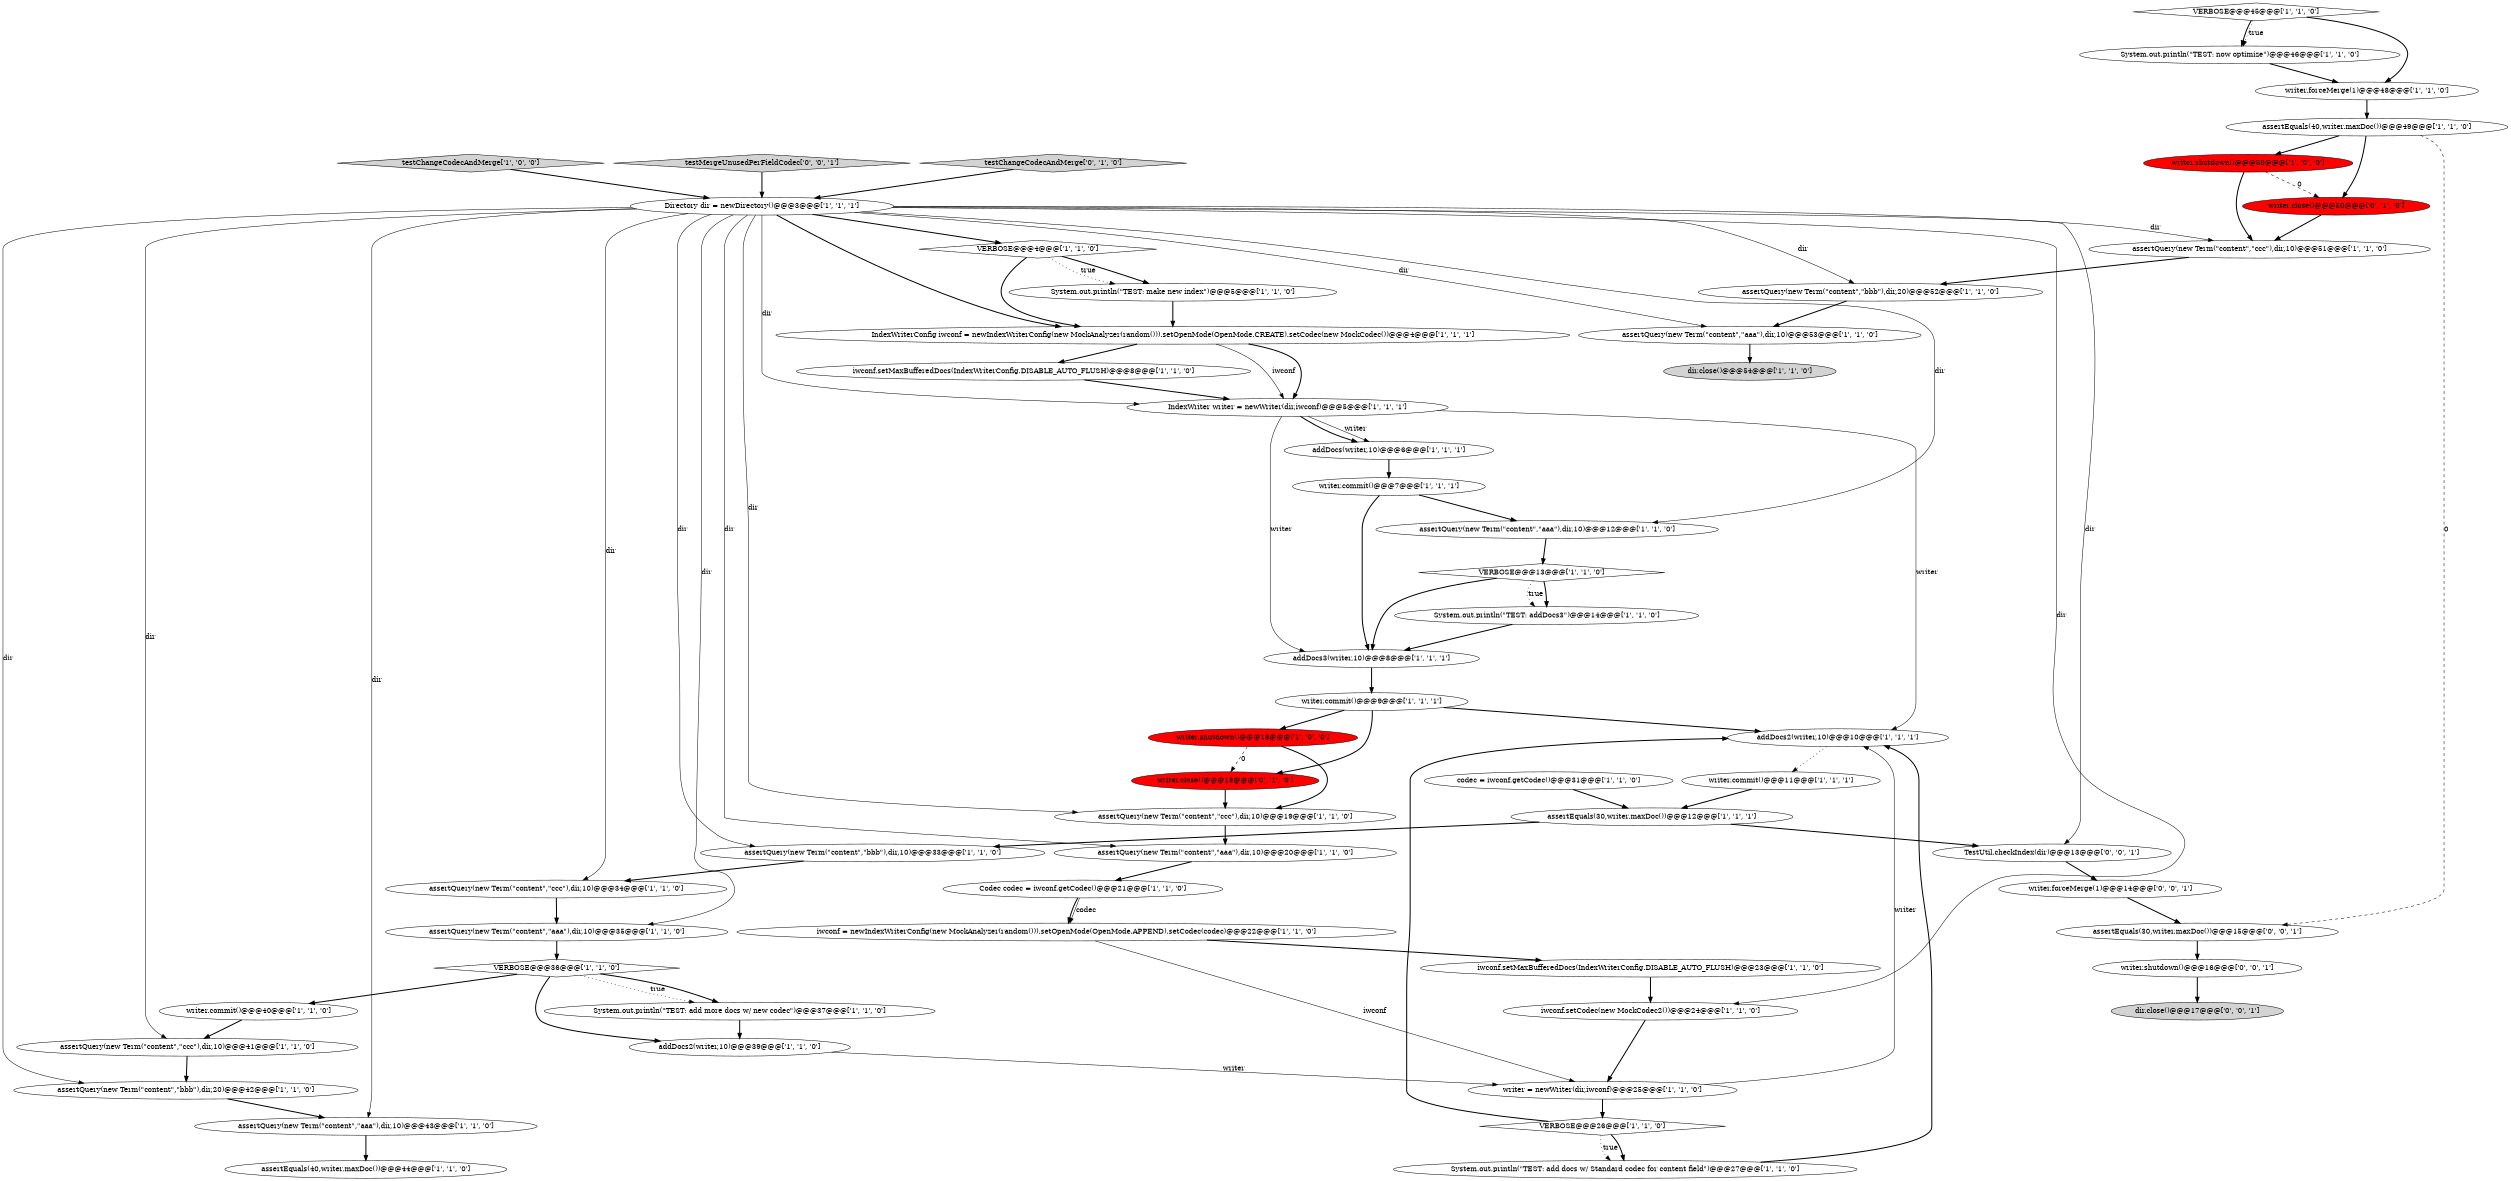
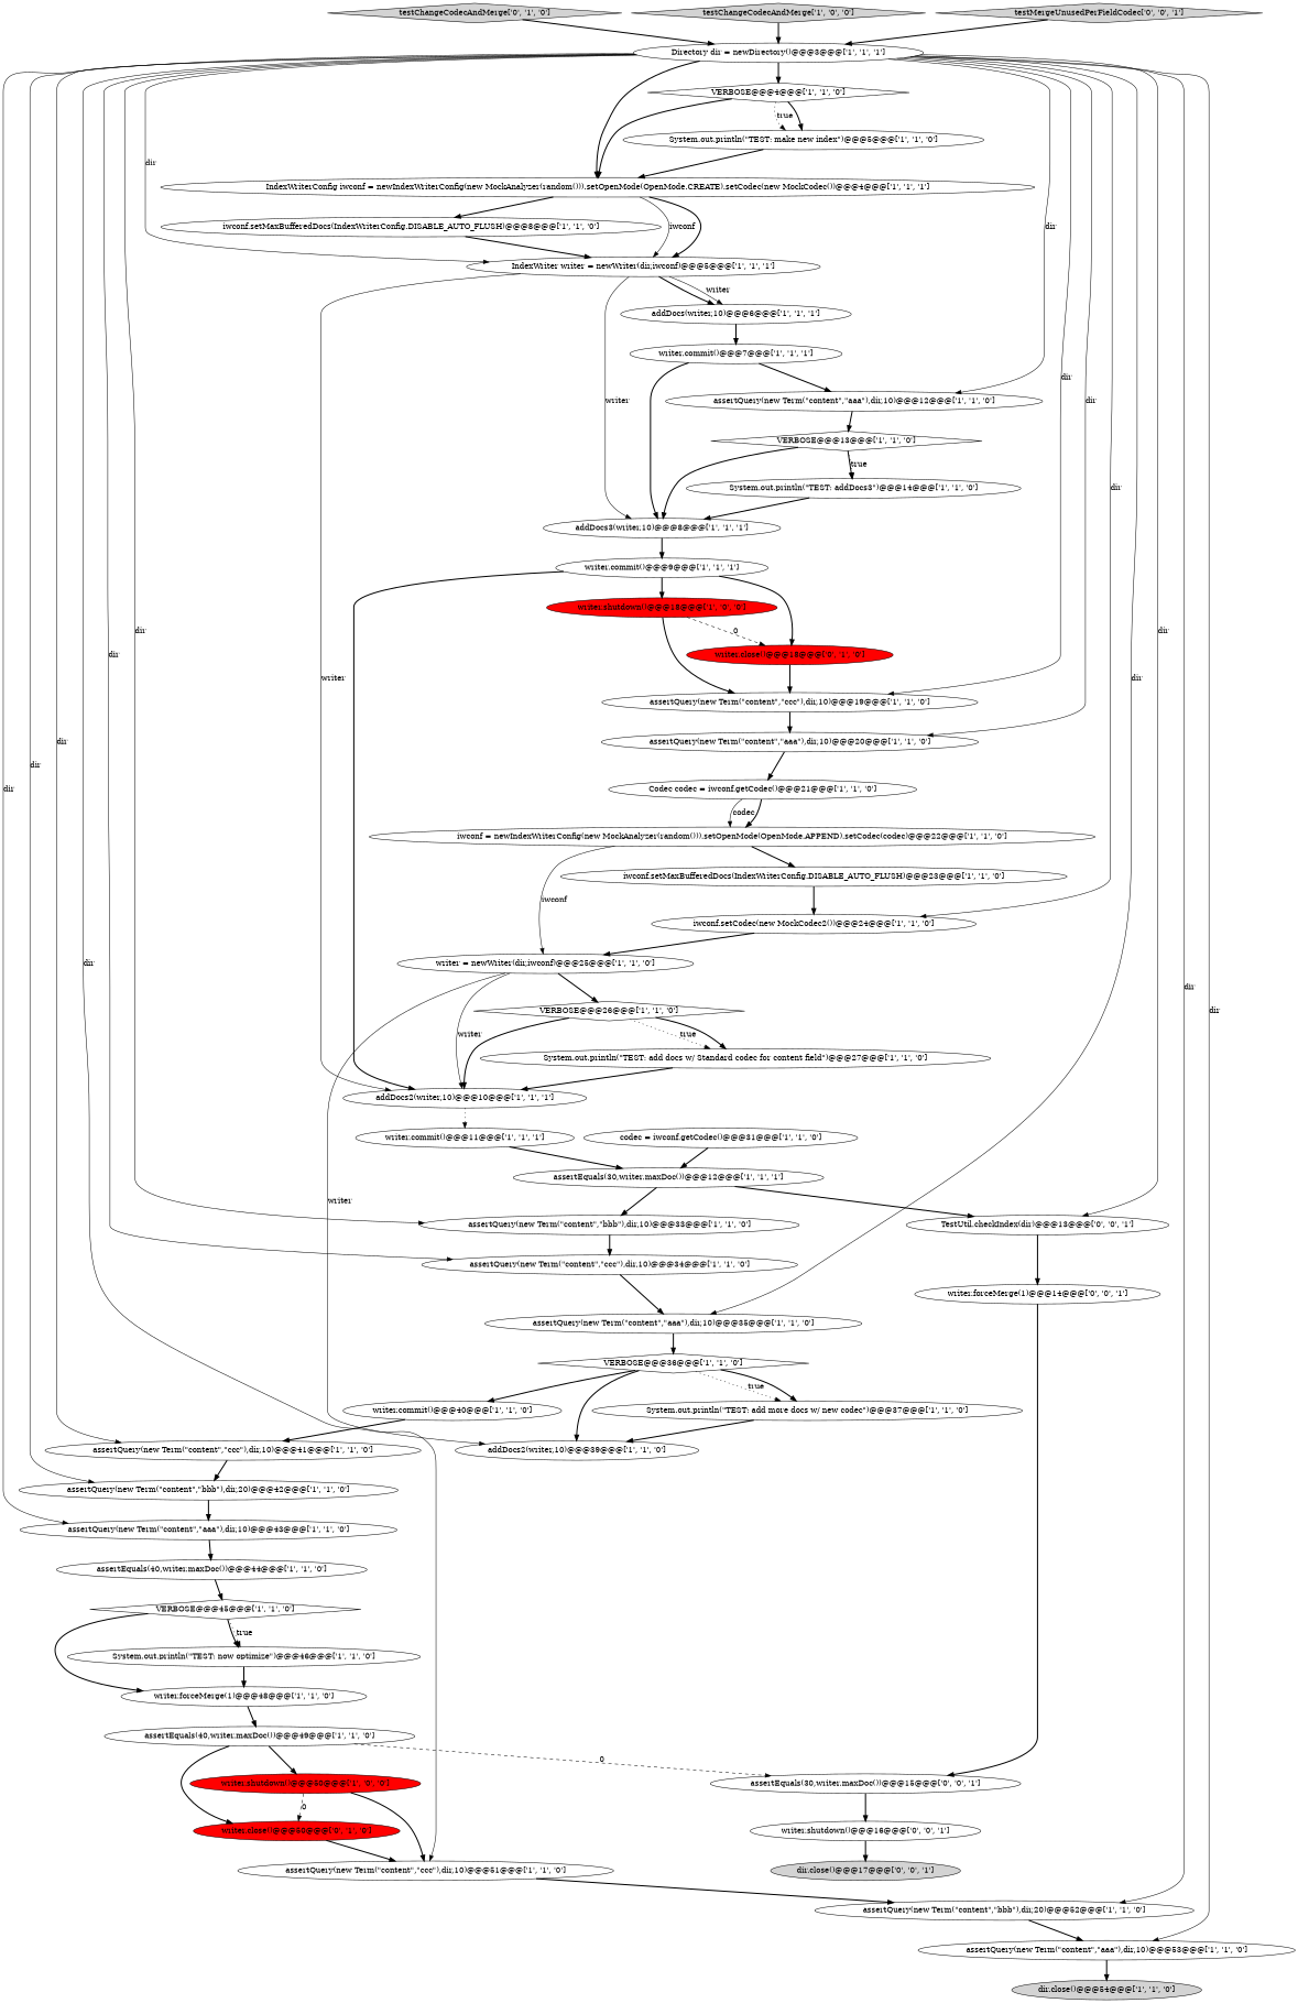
  digraph {
    node [fillcolor=white shape=ellipse style=filled]
    edge [style=bold]
    n1 [label="addDocs3(writer,10)@@@8@@@['1', '1', '1']"]
    n2 [label="writer.commit()@@@9@@@['1', '1', '1']"]
    n3 [label="addDocs2(writer,10)@@@10@@@['1', '1', '1']"]
    n4 [fillcolor=red label="writer.close()@@@18@@@['0', '1', '0']"]
    n5 [fillcolor=red label="writer.shutdown()@@@18@@@['1', '0', '0']"]
    n6 [label="writer.commit()@@@7@@@['1', '1', '1']"]
    n7 [label="assertQuery(new Term(\"content\",\"aaa\"),dir,10)@@@12@@@['1', '1', '0']"]
    n8 [label="VERBOSE@@@13@@@['1', '1', '0']" shape=diamond]
    n9 [label="TestUtil.checkIndex(dir)@@@13@@@['0', '0', '1']"]
    n10 [label="writer.forceMerge(1)@@@14@@@['0', '0', '1']"]
    n11 [label="assertEquals(30,writer.maxDoc())@@@15@@@['0', '0', '1']"]
    n12 [label="iwconf.setMaxBufferedDocs(IndexWriterConfig.DISABLE_AUTO_FLUSH)@@@23@@@['1', '1', '0']"]
    n13 [label="iwconf.setCodec(new MockCodec2())@@@24@@@['1', '1', '0']"]
    n14 [label="writer = newWriter(dir,iwconf)@@@25@@@['1', '1', '0']"]
    n15 [label="iwconf = newIndexWriterConfig(new MockAnalyzer(random())).setOpenMode(OpenMode.APPEND).setCodec(codec)@@@22@@@['1', '1', '0']"]
    n16 [label="addDocs2(writer,10)@@@39@@@['1', '1', '0']"]
    n17 [label="VERBOSE@@@26@@@['1', '1', '0']" shape=diamond]
    n18 [label="System.out.println(\"TEST: add more docs w/ new codec\")@@@37@@@['1', '1', '0']"]
    n19 [label="VERBOSE@@@45@@@['1', '1', '0']" shape=diamond]
    n20 [label="System.out.println(\"TEST: now optimize\")@@@46@@@['1', '1', '0']"]
    n21 [label="writer.forceMerge(1)@@@48@@@['1', '1', '0']"]
    n22 [label="assertEquals(40,writer.maxDoc())@@@49@@@['1', '1', '0']"]
    n23 [label="writer.commit()@@@11@@@['1', '1', '1']"]
    n24 [label="assertEquals(30,writer.maxDoc())@@@12@@@['1', '1', '1']"]
    n25 [label="assertQuery(new Term(\"content\",\"bbb\"),dir,10)@@@33@@@['1', '1', '0']"]
    n26 [label="codec = iwconf.getCodec()@@@31@@@['1', '1', '0']"]
    n27 [label="writer.shutdown()@@@16@@@['0', '0', '1']"]
    n28 [fillcolor=lightgray label="dir.close()@@@17@@@['0', '0', '1']"]
    n29 [label="assertQuery(new Term(\"content\",\"aaa\"),dir,10)@@@43@@@['1', '1', '0']"]
    n30 [label="assertEquals(40,writer.maxDoc())@@@44@@@['1', '1', '0']"]
    n31 [label="IndexWriter writer = newWriter(dir,iwconf)@@@5@@@['1', '1', '1']"]
    n32 [label="addDocs(writer,10)@@@6@@@['1', '1', '1']"]
    n33 [label="assertQuery(new Term(\"content\",\"ccc\"),dir,10)@@@41@@@['1', '1', '0']"]
    n34 [label="assertQuery(new Term(\"content\",\"bbb\"),dir,20)@@@42@@@['1', '1', '0']"]
    n35 [label="assertQuery(new Term(\"content\",\"ccc\"),dir,10)@@@19@@@['1', '1', '0']"]
    n36 [label="assertQuery(new Term(\"content\",\"aaa\"),dir,10)@@@20@@@['1', '1', '0']"]
    n37 [label="assertQuery(new Term(\"content\",\"aaa\"),dir,10)@@@35@@@['1', '1', '0']"]
    n38 [label="VERBOSE@@@36@@@['1', '1', '0']" shape=diamond]
    n39 [label="writer.commit()@@@40@@@['1', '1', '0']"]
    n40 [label="System.out.println(\"TEST: make new index\")@@@5@@@['1', '1', '0']"]
    n41 [label="IndexWriterConfig iwconf = newIndexWriterConfig(new MockAnalyzer(random())).setOpenMode(OpenMode.CREATE).setCodec(new MockCodec())@@@4@@@['1', '1', '1']"]
    n42 [label="iwconf.setMaxBufferedDocs(IndexWriterConfig.DISABLE_AUTO_FLUSH)@@@8@@@['1', '1', '0']"]
    n43 [label="System.out.println(\"TEST: addDocs3\")@@@14@@@['1', '1', '0']"]
    n44 [label="assertQuery(new Term(\"content\",\"ccc\"),dir,10)@@@34@@@['1', '1', '0']"]
    n45 [fillcolor=lightgray label="dir.close()@@@54@@@['1', '1', '0']"]
    n46 [label="System.out.println(\"TEST: add docs w/ Standard codec for content field\")@@@27@@@['1', '1', '0']"]
    n47 [fillcolor=red label="writer.shutdown()@@@50@@@['1', '0', '0']"]
    n48 [fillcolor=red label="writer.close()@@@50@@@['0', '1', '0']"]
    n49 [label="assertQuery(new Term(\"content\",\"ccc\"),dir,10)@@@51@@@['1', '1', '0']"]
    n50 [label="assertQuery(new Term(\"content\",\"bbb\"),dir,20)@@@52@@@['1', '1', '0']"]
    n51 [label="Codec codec = iwconf.getCodec()@@@21@@@['1', '1', '0']"]
    n52 [label="assertQuery(new Term(\"content\",\"aaa\"),dir,10)@@@53@@@['1', '1', '0']"]
    n53 [fillcolor=lightgray label="testChangeCodecAndMerge['0', '1', '0']" shape=diamond]
    n54 [label="Directory dir = newDirectory()@@@3@@@['1', '1', '1']"]
    n55 [label="VERBOSE@@@4@@@['1', '1', '0']" shape=diamond]
    n56 [fillcolor=lightgray label="testChangeCodecAndMerge['1', '0', '0']" shape=diamond]
    n57 [fillcolor=lightgray label="testMergeUnusedPerFieldCodec['0', '0', '1']" shape=diamond]
    n1 -> n2
    n2 -> n3
    n2 -> n4
    n2 -> n5
    n3 -> n23 [style=dotted]
    n4 -> n35
    n5 -> n4 [label=0 style=dashed]
    n5 -> n35
    n6 -> n1
    n6 -> n7
    n7 -> n8
    n8 -> n1
    n8 -> n43
    n8 -> n43 [label=true style=dotted]
    n9 -> n10
    n10 -> n11
    n11 -> n27
    n12 -> n13
    n13 -> n14
    n14 -> n3 [label=writer style=solid]
-   n16 -> n14 [label=writer style=solid]
+   n14 -> n16 [label=writer style=solid]
    n14 -> n17
    n15 -> n12
    n15 -> n14 [label=iwconf style=solid]
    n17 -> n3
    n17 -> n46 [label=true style=dotted]
    n17 -> n46
    n18 -> n16
    n19 -> n20 [label=true style=dotted]
    n19 -> n20
    n19 -> n21
    n20 -> n21
    n21 -> n22
    n22 -> n11 [label=0 style=dashed]
    n22 -> n47
    n22 -> n48
    n23 -> n24
    n24 -> n9
    n24 -> n25
    n25 -> n44
    n26 -> n24
    n27 -> n28
    n29 -> n30
+   n30 -> n19
    n31 -> n1 [label=writer style=solid]
    n31 -> n3 [label=writer style=solid]
    n31 -> n32 [label=writer style=solid]
    n31 -> n32
    n32 -> n6
    n33 -> n34
    n34 -> n29
    n35 -> n36
    n36 -> n51
    n37 -> n38
    n38 -> n16
    n38 -> n18 [label=true style=dotted]
    n38 -> n18
    n38 -> n39
    n39 -> n33
    n40 -> n41
    n41 -> n31 [label=iwconf style=solid]
    n41 -> n31
    n41 -> n42
    n42 -> n31
    n43 -> n1
    n44 -> n37
    n46 -> n3
    n47 -> n48 [label=0 style=dashed]
    n47 -> n49
    n48 -> n49
    n49 -> n50
    n50 -> n52
    n51 -> n15 [label=codec style=solid]
    n51 -> n15
    n52 -> n45
    n53 -> n54
    n54 -> n7 [label=dir style=solid]
    n54 -> n9 [label=dir style=solid]
    n54 -> n13 [label=dir style=solid]
    n54 -> n25 [label=dir style=solid]
    n54 -> n29 [label=dir style=solid]
    n54 -> n31 [label=dir style=solid]
    n54 -> n33 [label=dir style=solid]
    n54 -> n34 [label=dir style=solid]
    n54 -> n35 [label=dir style=solid]
    n54 -> n36 [label=dir style=solid]
    n54 -> n37 [label=dir style=solid]
    n54 -> n41
    n54 -> n44 [label=dir style=solid]
    n54 -> n49 [label=dir style=solid]
    n54 -> n50 [label=dir style=solid]
    n54 -> n52 [label=dir style=solid]
    n54 -> n55
    n55 -> n40
    n55 -> n40 [label=true style=dotted]
    n55 -> n41
    n56 -> n54
    n57 -> n54
  }
